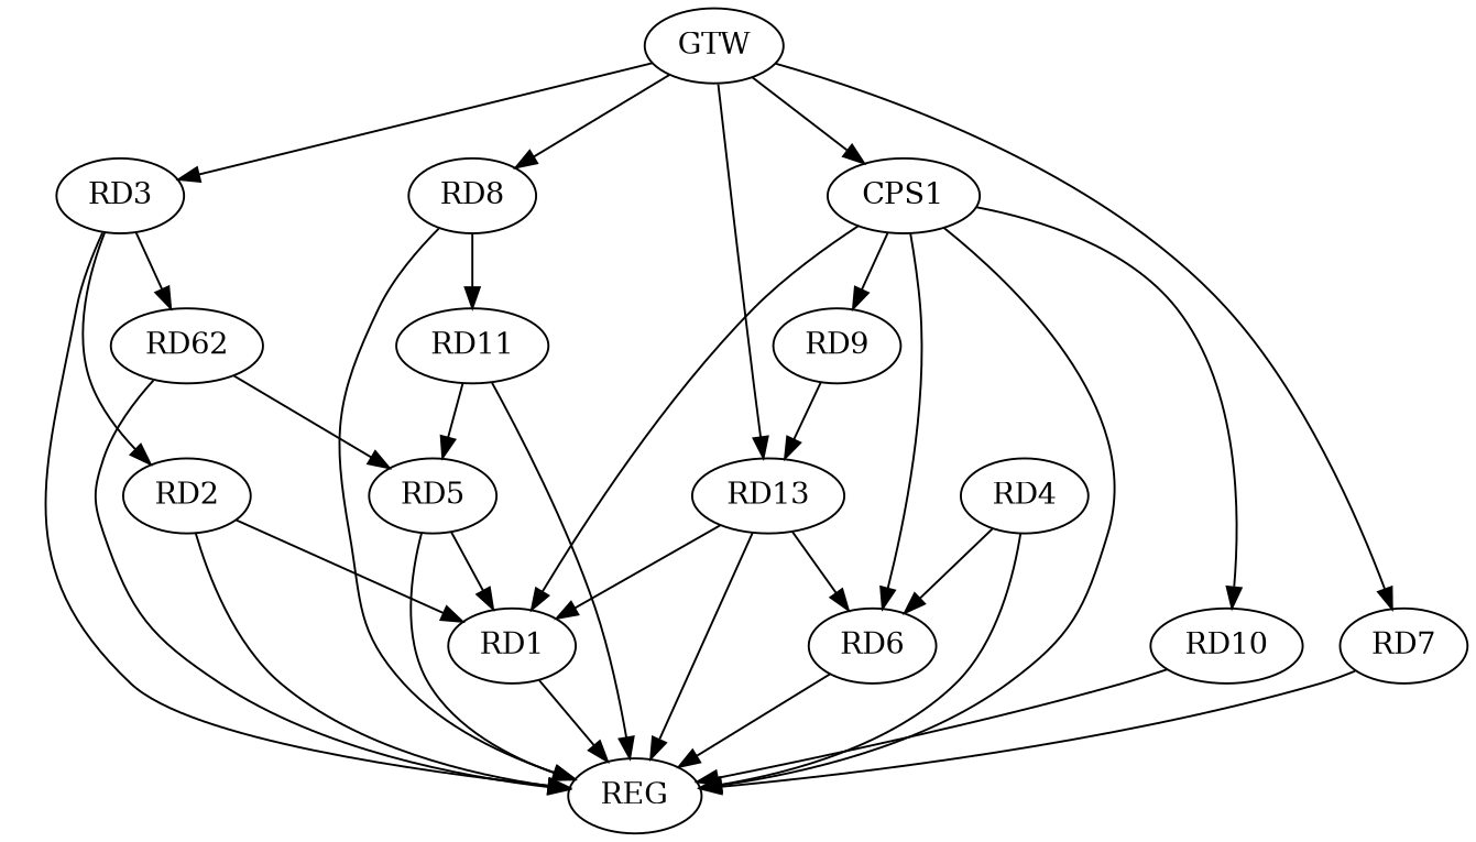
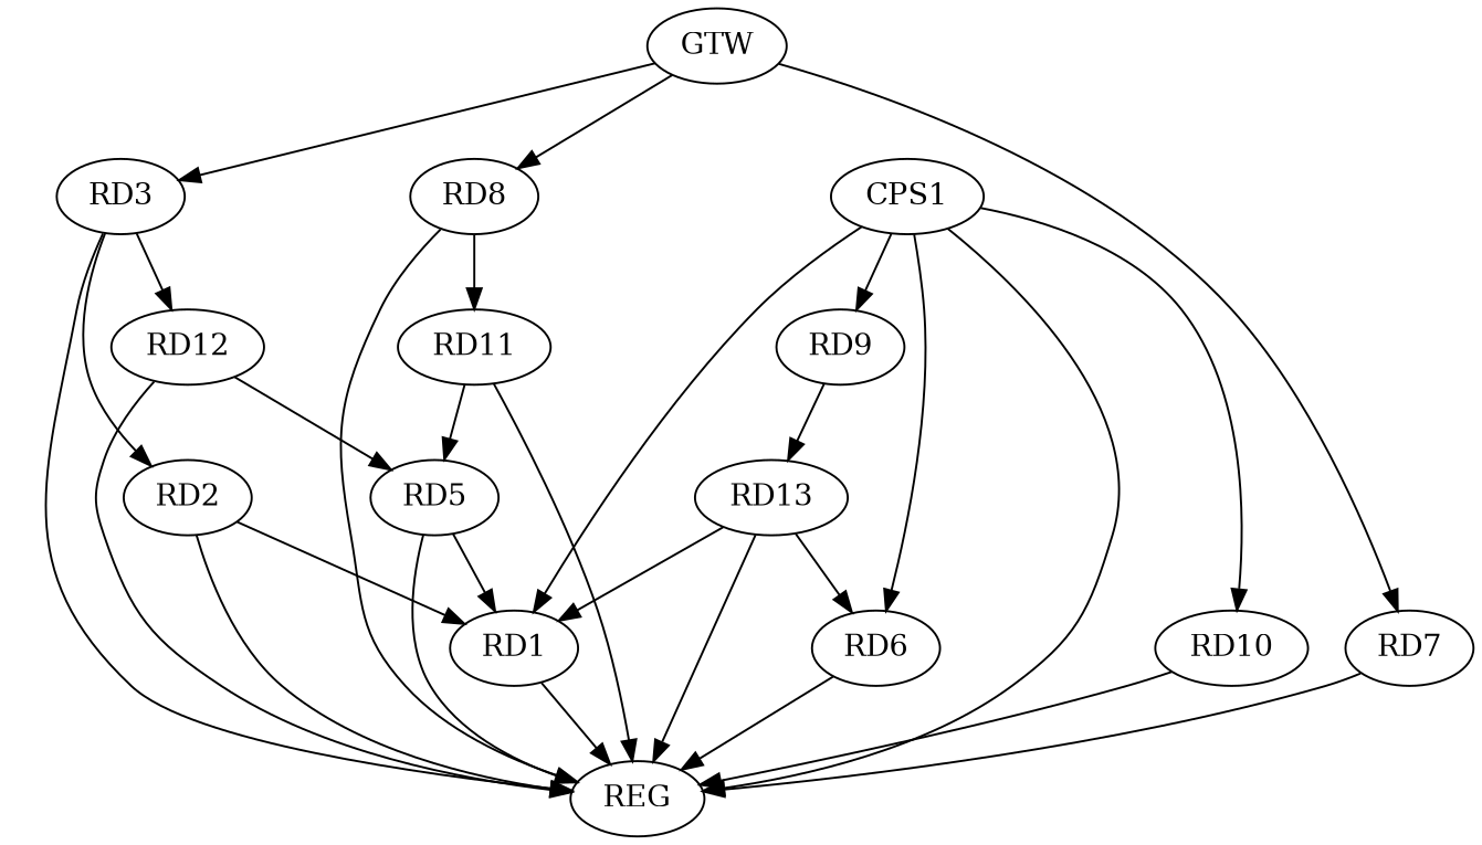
  strict digraph {
    n1 [label=RD1]
    n2 [label=REG]
    n3 [label=RD2]
    n4 [label=RD3]
-   n5 [label=RD62]
+   n5 [label=RD12]
    n6 [label=RD5]
-   n7 [label=RD4]
    n8 [label=RD6]
    n9 [label=RD7]
    n10 [label=RD8]
    n11 [label=RD11]
    n12 [label=RD9]
    n13 [label=RD13]
    n14 [label=RD10]
    n15 [label=CPS1]
    n16 [label=GTW]
    n1 -> n2
    n3 -> n1
    n3 -> n2
    n4 -> n2
    n4 -> n3
    n4 -> n5
    n5 -> n2
    n5 -> n6
    n6 -> n1
    n6 -> n2
-   n7 -> n2
-   n7 -> n8
    n8 -> n2
    n9 -> n2
    n10 -> n2
    n10 -> n11
    n11 -> n2
    n11 -> n6
    n12 -> n13
    n13 -> n1
    n13 -> n2
    n13 -> n8
    n14 -> n2
    n15 -> n1
    n15 -> n2
    n15 -> n8
    n15 -> n12
    n15 -> n14
    n16 -> n4
    n16 -> n9
    n16 -> n10
-   n16 -> n13
-   n16 -> n15
  }
